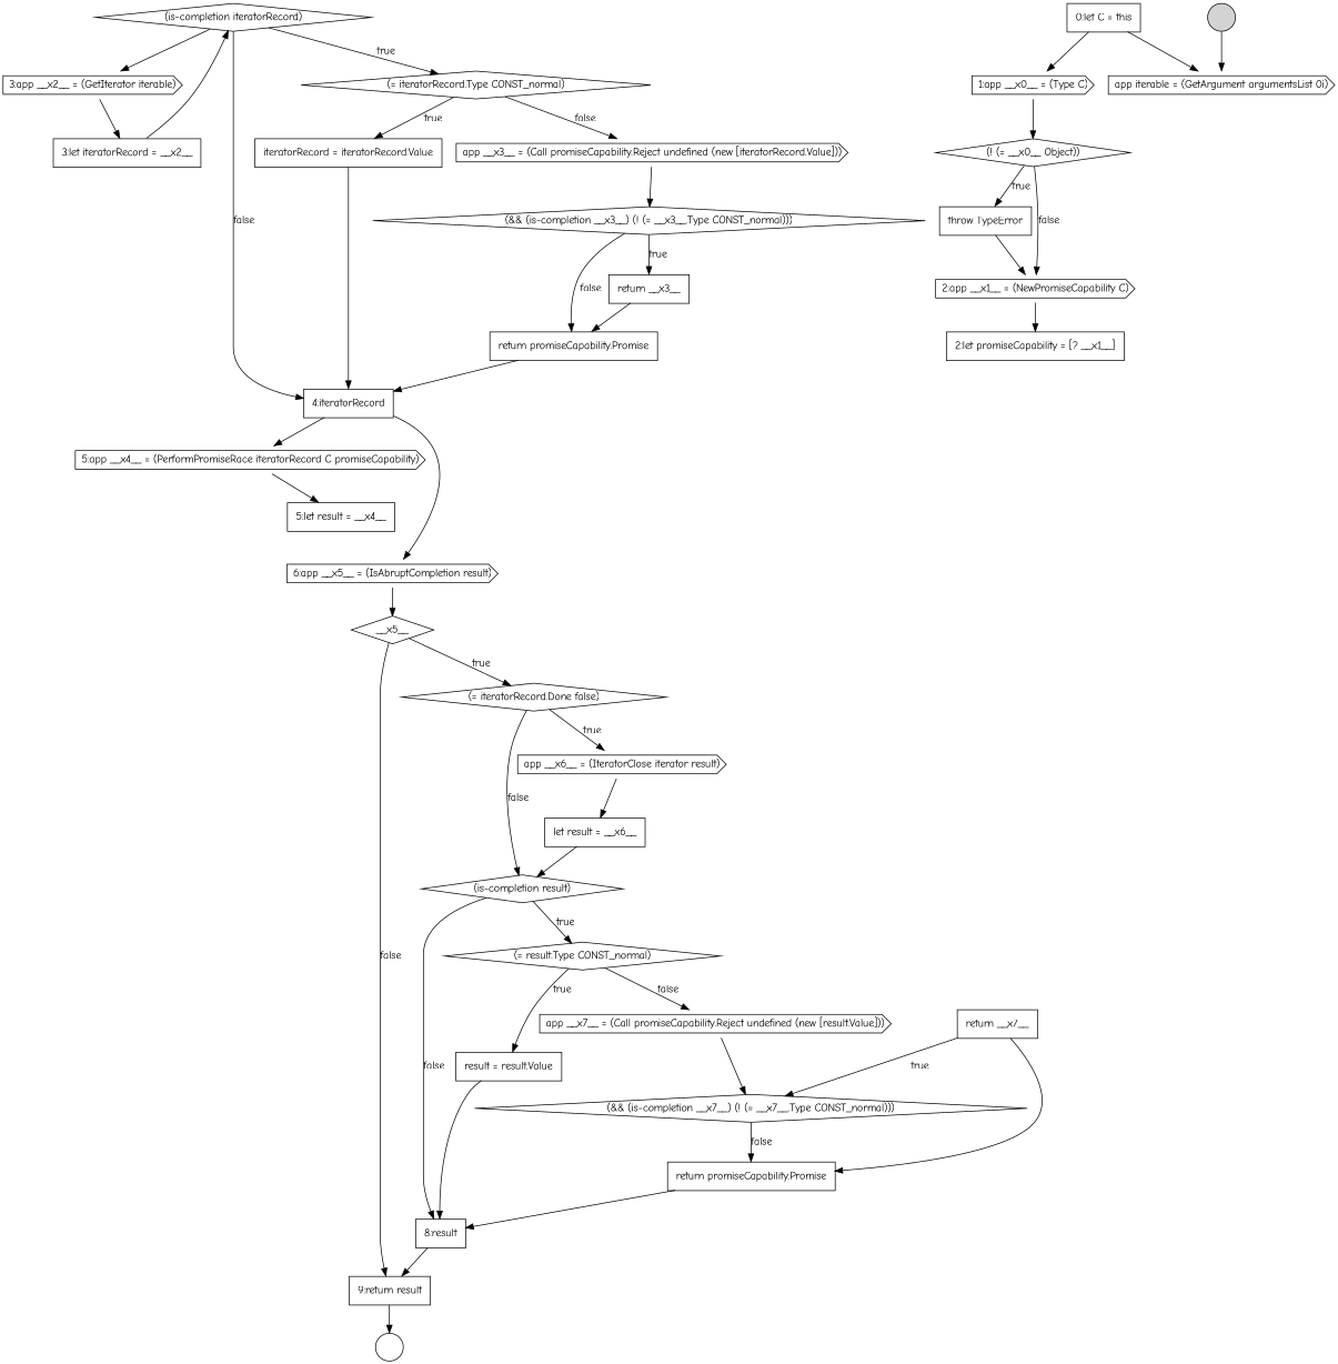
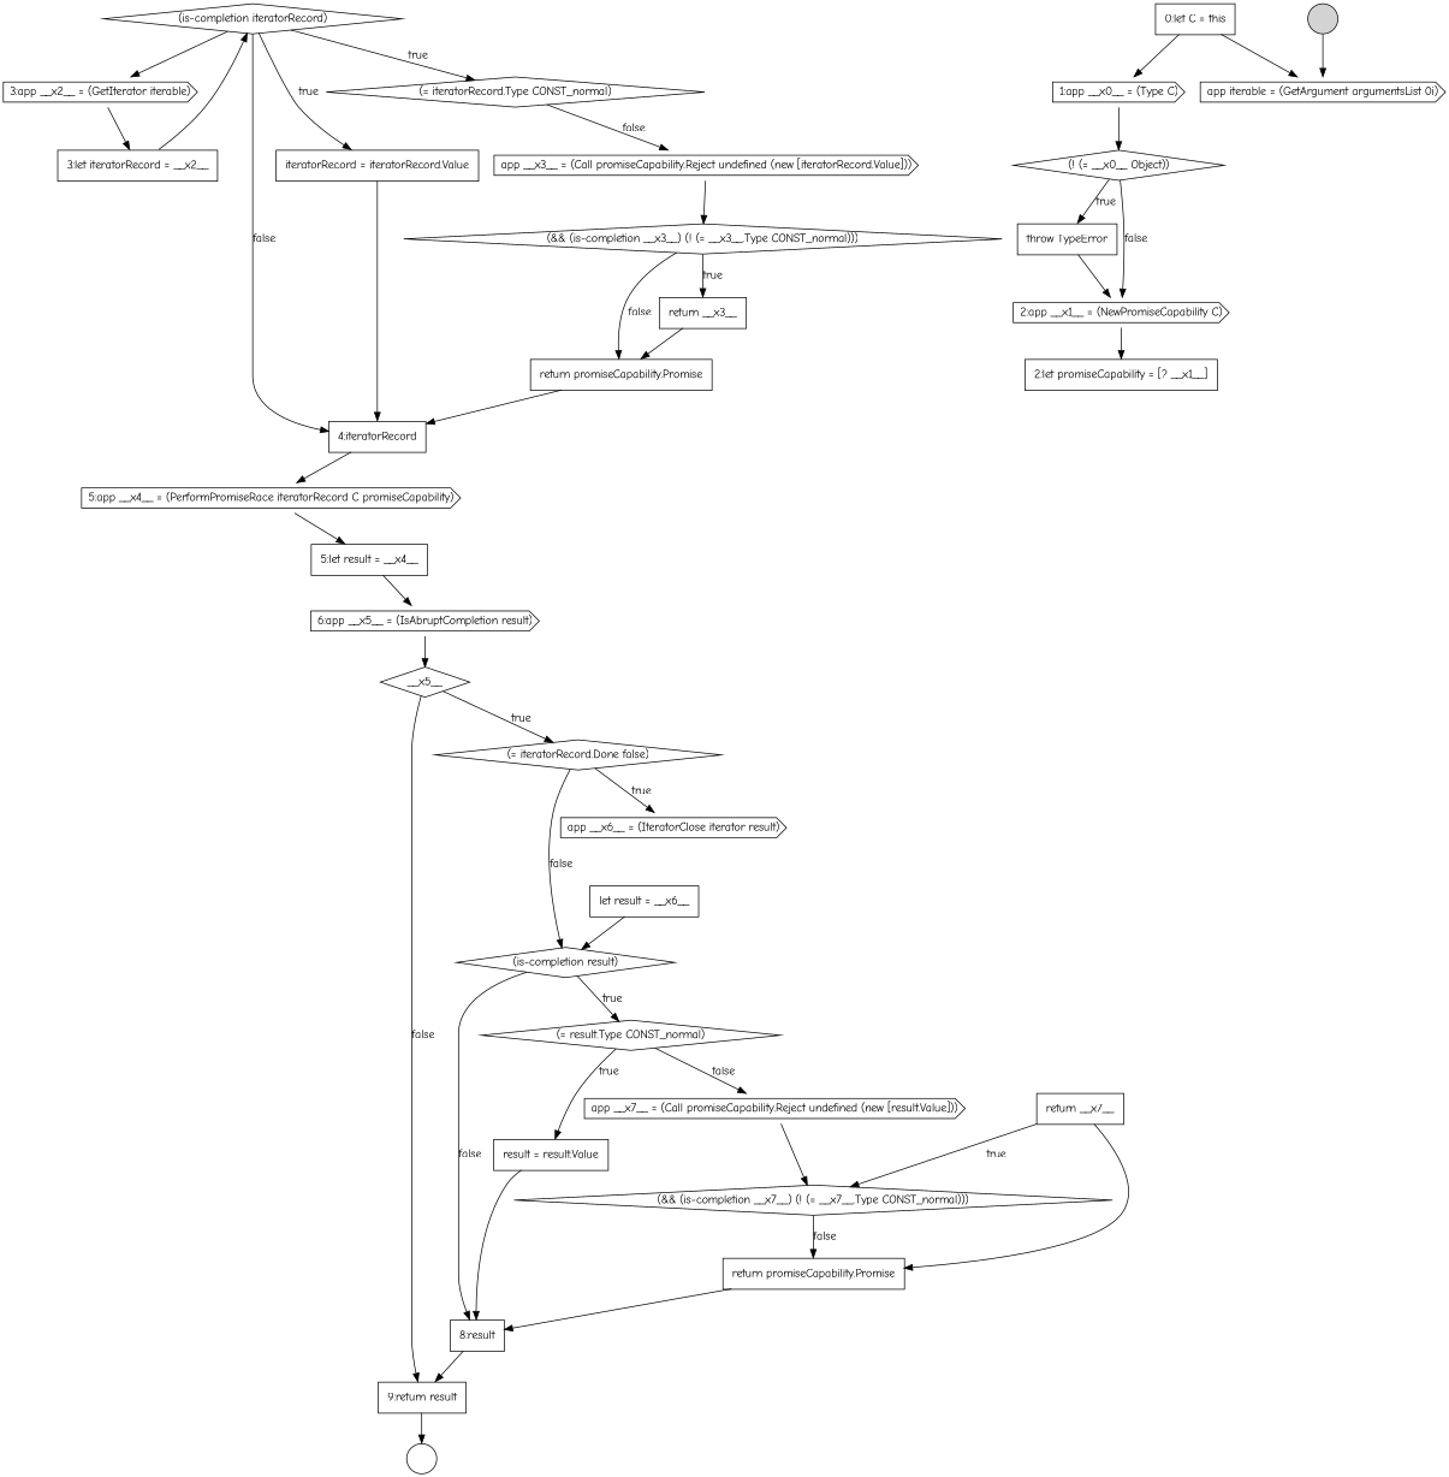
  digraph {
    fontname="Comic Neue"
    node [color=black fillcolor=white fontname="Comic Neue" shape=none style=filled]
    edge [color=black fontname="Comic Neue"]
    n1 [label=<<font color="black">__x5__</font>> shape=diamond]
    n2 [label=<<font color="black">     <table border="0" cellborder="1" cellspacing="0" cellpadding="10">       <tr><td align="left">9:return result</td></tr>     </table>   </font>> margin=0]
    n3 [label=<<font color="black">(= iteratorRecord.Done false)</font>> shape=diamond]
    n4 [label=" " shape=circle]
    n5 [label=<<font color="black">(is-completion result)</font>> shape=diamond]
    n6 [label=<<font color="black">app __x6__ = (IteratorClose iterator result)</font>> shape=cds]
    n7 [label=<<font color="black">     <table border="0" cellborder="1" cellspacing="0" cellpadding="10">       <tr><td align="left">4:iteratorRecord</td></tr>     </table>   </font>> margin=0]
    n8 [label=<<font color="black">5:app __x4__ = (PerformPromiseRace iteratorRecord C promiseCapability)</font>> shape=cds]
    n9 [label=<<font color="black">     <table border="0" cellborder="1" cellspacing="0" cellpadding="10">       <tr><td align="left">5:let result = __x4__</td></tr>     </table>   </font>> margin=0]
    n10 [label=<<font color="black">app iterable = (GetArgument argumentsList 0i)</font>> shape=cds]
    n11 [label=<<font color="black">     <table border="0" cellborder="1" cellspacing="0" cellpadding="10">       <tr><td align="left">0:let C = this</td></tr>     </table>   </font>> margin=0]
    n12 [label=<<font color="black">1:app __x0__ = (Type C)</font>> shape=cds]
    n13 [label=<<font color="black">6:app __x5__ = (IsAbruptCompletion result)</font>> shape=cds]
    n14 [label=<<font color="black">     <table border="0" cellborder="1" cellspacing="0" cellpadding="10">       <tr><td align="left">2:let promiseCapability = [? __x1__]</td></tr>     </table>   </font>> margin=0]
    n15 [label=<<font color="black">3:app __x2__ = (GetIterator iterable)</font>> shape=cds]
    n16 [label=<<font color="black">     <table border="0" cellborder="1" cellspacing="0" cellpadding="10">       <tr><td align="left">3:let iteratorRecord = __x2__</td></tr>     </table>   </font>> margin=0]
    n17 [label=<<font color="black">     <table border="0" cellborder="1" cellspacing="0" cellpadding="10">       <tr><td align="left">let result = __x6__</td></tr>     </table>   </font>> margin=0]
    n18 [label=<<font color="black">     <table border="0" cellborder="1" cellspacing="0" cellpadding="10">       <tr><td align="left">8:result</td></tr>     </table>   </font>> margin=0]
    n19 [label=<<font color="black">(= result.Type CONST_normal)</font>> shape=diamond]
    n20 [label=<<font color="black">app __x7__ = (Call promiseCapability.Reject undefined (new [result.Value]))</font>> shape=cds]
    n21 [label=<<font color="black">(&amp;&amp; (is-completion __x7__) (! (= __x7__.Type CONST_normal)))</font>> shape=diamond]
    n22 [label=<<font color="black">     <table border="0" cellborder="1" cellspacing="0" cellpadding="10">       <tr><td align="left">return promiseCapability.Promise</td></tr>     </table>   </font>> margin=0]
    n23 [label=<<font color="black">     <table border="0" cellborder="1" cellspacing="0" cellpadding="10">       <tr><td align="left">result = result.Value</td></tr>     </table>   </font>> margin=0]
    n24 [label=<<font color="black">     <table border="0" cellborder="1" cellspacing="0" cellpadding="10">       <tr><td align="left">return promiseCapability.Promise</td></tr>     </table>   </font>> margin=0]
    n25 [label=<<font color="black">     <table border="0" cellborder="1" cellspacing="0" cellpadding="10">       <tr><td align="left">return __x7__</td></tr>     </table>   </font>> margin=0]
    n26 [label=<<font color="black">(! (= __x0__ Object))</font>> shape=diamond]
    n27 [label=<<font color="black">     <table border="0" cellborder="1" cellspacing="0" cellpadding="10">       <tr><td align="left">throw TypeError</td></tr>     </table>   </font>> margin=0]
    n28 [label=<<font color="black">2:app __x1__ = (NewPromiseCapability C)</font>> shape=cds]
    n29 [label=<<font color="black">(is-completion iteratorRecord)</font>> shape=diamond]
    n30 [label=<<font color="black">(= iteratorRecord.Type CONST_normal)</font>> shape=diamond]
    n31 [label=<<font color="black">     <table border="0" cellborder="1" cellspacing="0" cellpadding="10">       <tr><td align="left">iteratorRecord = iteratorRecord.Value</td></tr>     </table>   </font>> margin=0]
    n32 [label=<<font color="black">app __x3__ = (Call promiseCapability.Reject undefined (new [iteratorRecord.Value]))</font>> shape=cds]
    n33 [label=<<font color="black">(&amp;&amp; (is-completion __x3__) (! (= __x3__.Type CONST_normal)))</font>> shape=diamond]
    n34 [fillcolor=lightgrey label=" " shape=circle]
    n35 [label=<<font color="black">     <table border="0" cellborder="1" cellspacing="0" cellpadding="10">       <tr><td align="left">return __x3__</td></tr>     </table>   </font>> margin=0]
    n1 -> n2 [label=<<font color="black">false</font>>]
    n1 -> n3 [label=<<font color="black">true</font>>]
    n2 -> n4
    n3 -> n5 [label=<<font color="black">false</font>>]
    n3 -> n6 [label=<<font color="black">true</font>>]
    n5 -> n18 [label=<<font color="black">false</font>>]
    n5 -> n19 [label=<<font color="black">true</font>>]
-   n6 -> n17
    n7 -> n8
    n8 -> n9
-   n7 -> n13
+   n9 -> n13
    n11 -> n10
    n11 -> n12
    n12 -> n26
    n13 -> n1
    n15 -> n16
    n16 -> n29
    n17 -> n5
    n18 -> n2
    n19 -> n20 [label=<<font color="black">false</font>>]
    n19 -> n23 [label=<<font color="black">true</font>>]
    n20 -> n21
    n21 -> n22 [label=<<font color="black">false</font>>]
    n22 -> n18
    n23 -> n18
    n24 -> n7
    n25 -> n21 [label=<<font color="black">true</font>>]
    n25 -> n22
    n26 -> n27 [label=<<font color="black">true</font>>]
    n26 -> n28 [label=<<font color="black">false</font>>]
    n27 -> n28
    n28 -> n14
    n29 -> n7 [label=<<font color="black">false</font>>]
    n29 -> n15
    n29 -> n30 [label=<<font color="black">true</font>>]
-   n30 -> n31 [label=<<font color="black">true</font>>]
+   n29 -> n31 [label=<<font color="black">true</font>>]
    n30 -> n32 [label=<<font color="black">false</font>>]
    n31 -> n7
    n32 -> n33
    n33 -> n24 [label=<<font color="black">false</font>>]
    n33 -> n35 [label=<<font color="black">true</font>>]
    n34 -> n10
    n35 -> n24
  }
